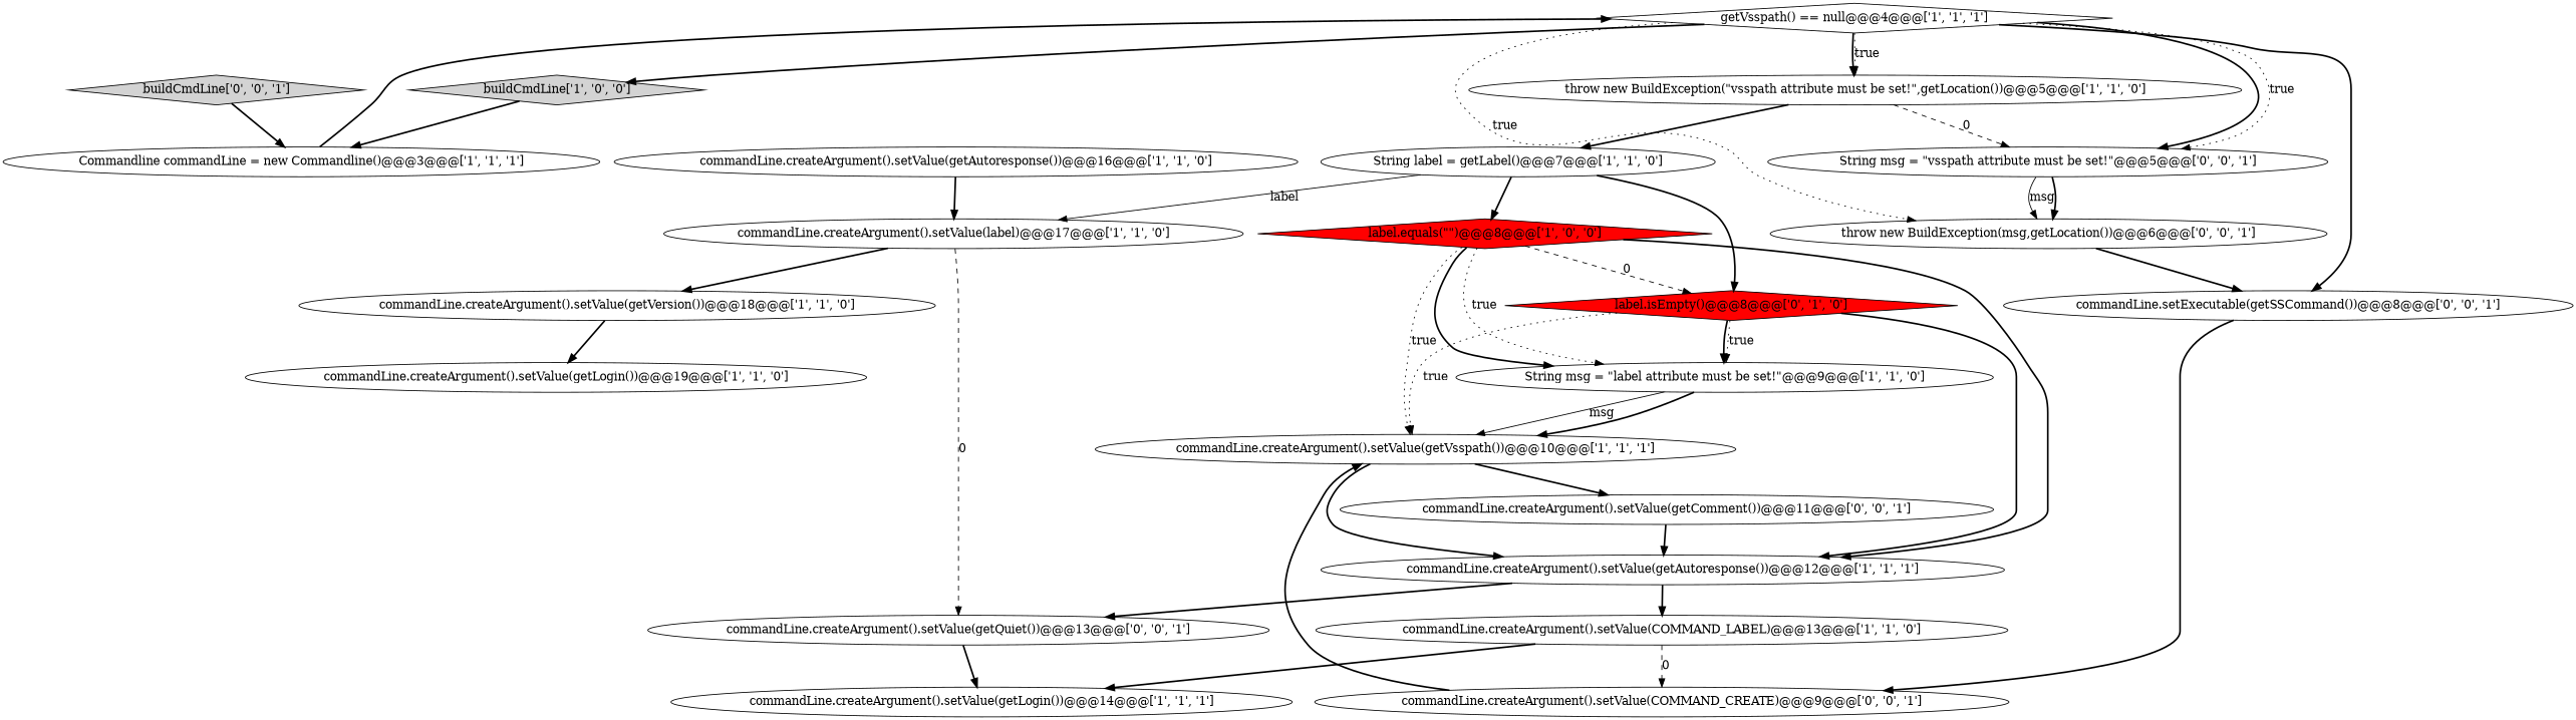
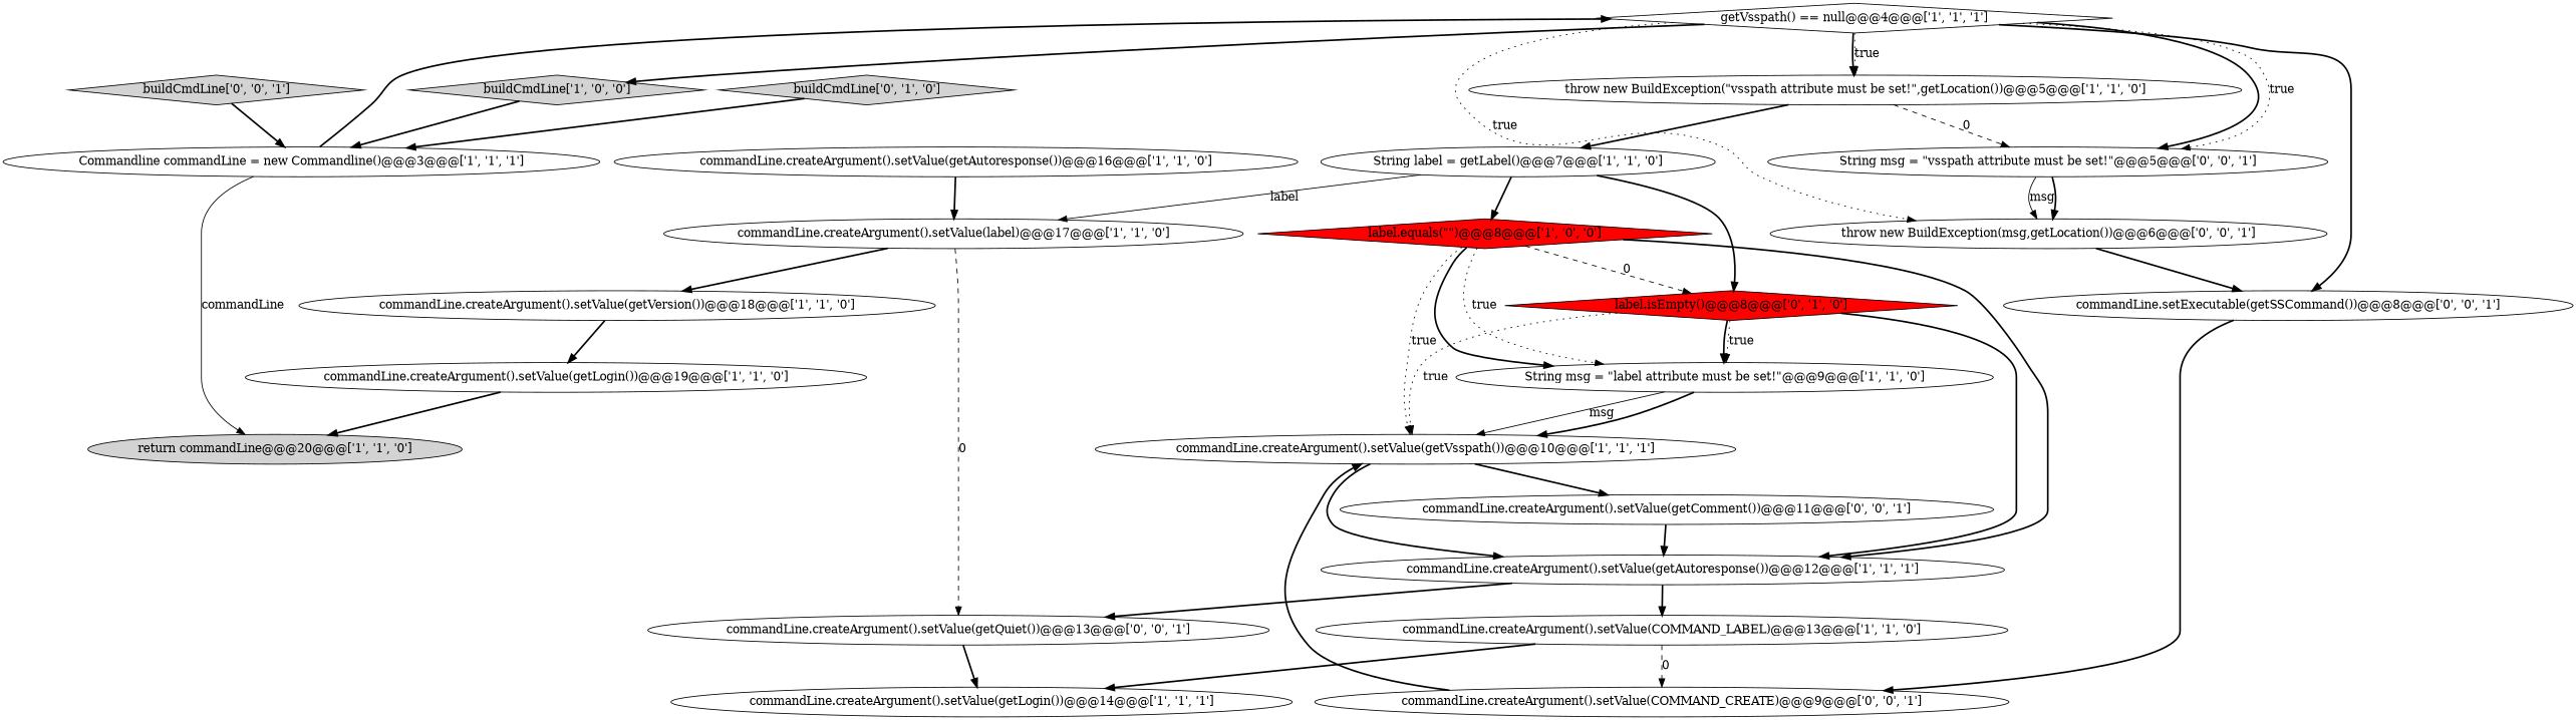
  digraph {
    node [fillcolor=white shape=ellipse style=filled]
    edge [style=bold]
    n1 [label="throw new BuildException(\"vsspath attribute must be set!\",getLocation())@@@5@@@['1', '1', '0']"]
    n2 [label="String label = getLabel()@@@7@@@['1', '1', '0']"]
    n3 [label="String msg = \"vsspath attribute must be set!\"@@@5@@@['0', '0', '1']"]
    n4 [fillcolor=red label="label.equals(\"\")@@@8@@@['1', '0', '0']" shape=diamond]
    n5 [fillcolor=red label="label.isEmpty()@@@8@@@['0', '1', '0']" shape=diamond]
    n6 [label="commandLine.createArgument().setValue(label)@@@17@@@['1', '1', '0']"]
    n7 [label="throw new BuildException(msg,getLocation())@@@6@@@['0', '0', '1']"]
    n8 [label="String msg = \"label attribute must be set!\"@@@9@@@['1', '1', '0']"]
    n9 [label="commandLine.createArgument().setValue(getVsspath())@@@10@@@['1', '1', '1']"]
    n10 [label="commandLine.createArgument().setValue(getAutoresponse())@@@12@@@['1', '1', '1']"]
    n11 [label="commandLine.createArgument().setValue(getVersion())@@@18@@@['1', '1', '0']"]
    n12 [label="commandLine.createArgument().setValue(getQuiet())@@@13@@@['0', '0', '1']"]
    n13 [label="commandLine.setExecutable(getSSCommand())@@@8@@@['0', '0', '1']"]
    n14 [label="commandLine.createArgument().setValue(COMMAND_CREATE)@@@9@@@['0', '0', '1']"]
    n15 [label="commandLine.createArgument().setValue(getLogin())@@@19@@@['1', '1', '0']"]
+   n16 [fillcolor=lightgray label="return commandLine@@@20@@@['1', '1', '0']"]
    n17 [label="getVsspath() == null@@@4@@@['1', '1', '1']" shape=diamond]
    n18 [fillcolor=lightgray label="buildCmdLine['1', '0', '0']" shape=diamond]
    n19 [label="commandLine.createArgument().setValue(getComment())@@@11@@@['0', '0', '1']"]
    n20 [label="Commandline commandLine = new Commandline()@@@3@@@['1', '1', '1']"]
    n21 [label="commandLine.createArgument().setValue(COMMAND_LABEL)@@@13@@@['1', '1', '0']"]
    n22 [label="commandLine.createArgument().setValue(getLogin())@@@14@@@['1', '1', '1']"]
    n23 [label="commandLine.createArgument().setValue(getAutoresponse())@@@16@@@['1', '1', '0']"]
+   n24 [fillcolor=lightgray label="buildCmdLine['0', '1', '0']" shape=diamond]
    n25 [fillcolor=lightgray label="buildCmdLine['0', '0', '1']" shape=diamond]
    n1 -> n2
    n1 -> n3 [label=0 style=dashed]
    n2 -> n4
    n2 -> n5
    n2 -> n6 [label=label style=solid]
    n3 -> n7 [label=msg style=solid]
    n3 -> n7
    n4 -> n5 [label=0 style=dashed]
    n4 -> n8
    n4 -> n8 [label=true style=dotted]
    n4 -> n9 [label=true style=dotted]
    n4 -> n10
    n5 -> n8 [label=true style=dotted]
    n5 -> n8
    n5 -> n9 [label=true style=dotted]
    n5 -> n10
    n6 -> n11
    n6 -> n12 [label=0 style=dashed]
    n7 -> n13
    n8 -> n9 [label=msg style=solid]
    n8 -> n9
    n9 -> n10
    n9 -> n19
    n10 -> n12
    n10 -> n21
    n11 -> n15
    n12 -> n22
    n13 -> n14
    n14 -> n9
+   n15 -> n16
    n17 -> n1 [label=true style=dotted]
    n17 -> n1
    n17 -> n3
    n17 -> n3 [label=true style=dotted]
    n17 -> n7 [label=true style=dotted]
    n17 -> n13
    n17 -> n18
    n18 -> n20
    n19 -> n10
+   n20 -> n16 [label=commandLine style=solid]
    n20 -> n17
    n21 -> n14 [label=0 style=dashed]
    n21 -> n22
    n23 -> n6
+   n24 -> n20
    n25 -> n20
  }
